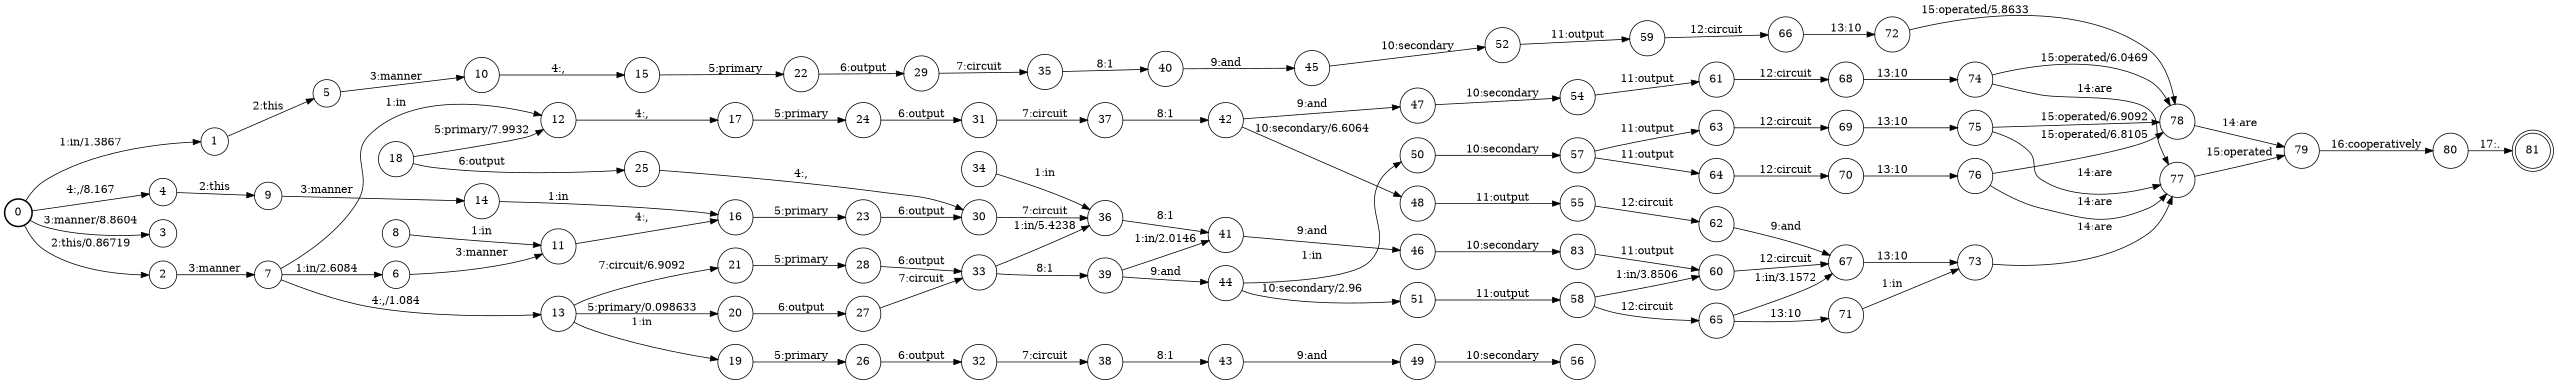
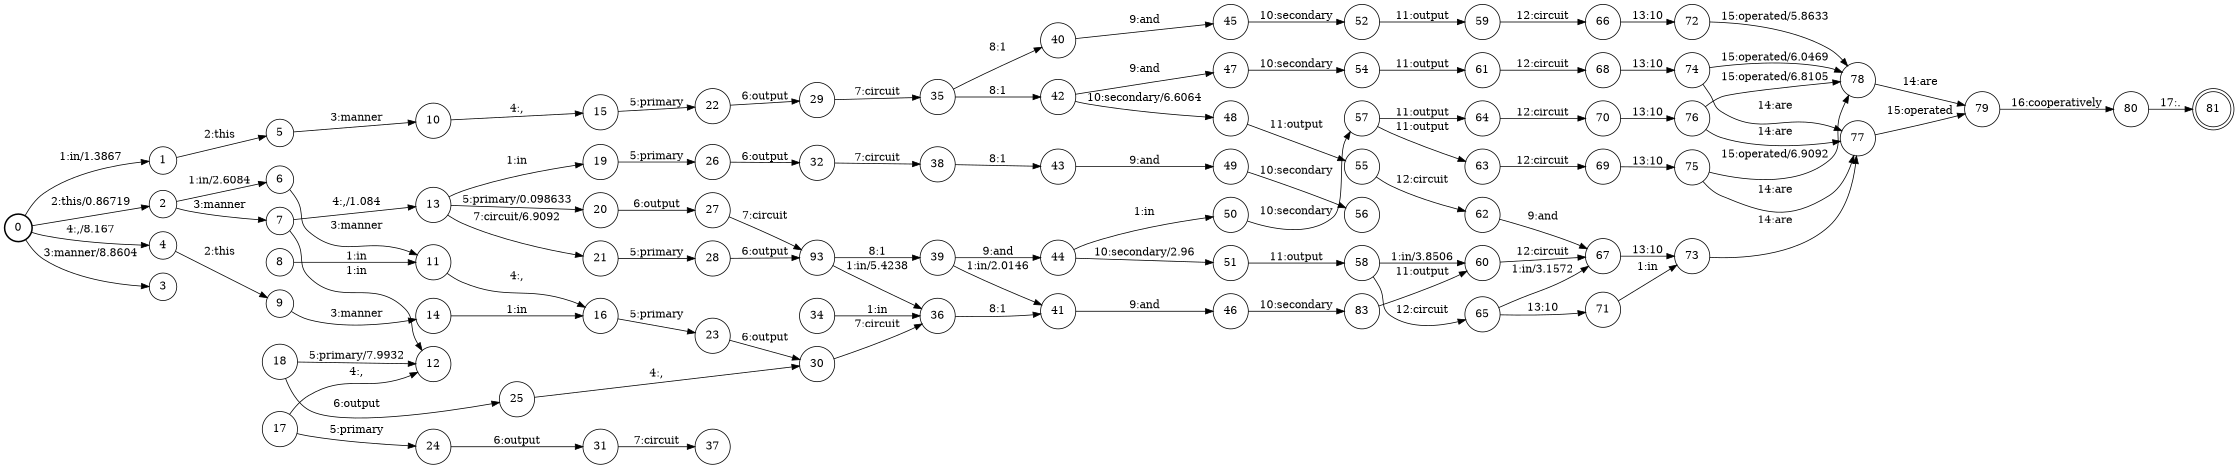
  digraph {
    nodesep=0.25
    rankdir=LR
    ranksep=0.4
    node [fontsize=14 shape=circle style=solid]
    edge [fontsize=14]
    n1 [label=0 style=bold]
    n2 [label=1]
    n3 [label=2]
    n4 [label=3]
    n5 [label=4]
    n6 [label=5]
    n7 [label=6]
    n8 [label=7]
    n9 [label=9]
    n10 [label=10]
    n11 [label=11]
    n12 [label=12]
    n13 [label=13]
    n14 [label=8]
    n15 [label=14]
    n16 [label=15]
    n17 [label=16]
    n18 [label=17]
    n19 [label=19]
    n20 [label=20]
    n21 [label=21]
    n22 [label=22]
    n23 [label=23]
    n24 [label=24]
    n25 [label=18]
    n26 [label=25]
    n27 [label=26]
    n28 [label=27]
    n29 [label=28]
    n30 [label=29]
    n31 [label=30]
    n32 [label=31]
    n33 [label=32]
-   n34 [label=33]
+   n34 [label=93]
    n35 [label=35]
    n36 [label=36]
    n37 [label=37]
    n38 [label=38]
    n39 [label=39]
    n40 [label=34]
    n41 [label=40]
    n42 [label=41]
    n43 [label=42]
    n44 [label=43]
    n45 [label=44]
    n46 [label=45]
    n47 [label=46]
    n48 [label=47]
    n49 [label=48]
    n50 [label=49]
    n51 [label=50]
    n52 [label=51]
    n53 [label=52]
    n54 [label=83]
    n55 [label=54]
    n56 [label=55]
    n57 [label=56]
    n58 [label=57]
    n59 [label=58]
    n60 [label=59]
    n61 [label=60]
    n62 [label=61]
    n63 [label=62]
    n64 [label=63]
    n65 [label=64]
    n66 [label=65]
    n67 [label=66]
    n68 [label=67]
    n69 [label=68]
    n70 [label=69]
    n71 [label=70]
    n72 [label=71]
    n73 [label=72]
    n74 [label=73]
    n75 [label=74]
    n76 [label=75]
    n77 [label=76]
    n78 [label=78]
    n79 [label=77]
    n80 [label=79]
    n81 [label=80]
    n82 [label=81 shape=doublecircle]
    n1 -> n2 [label="1:in/1.3867"]
    n1 -> n3 [label="2:this/0.86719"]
    n1 -> n4 [label="3:manner/8.8604"]
    n1 -> n5 [label="4:,/8.167"]
    n2 -> n6 [label="2:this"]
-   n8 -> n7 [label="1:in/2.6084"]
+   n3 -> n7 [label="1:in/2.6084"]
    n3 -> n8 [label="3:manner"]
    n5 -> n9 [label="2:this"]
    n6 -> n10 [label="3:manner"]
    n7 -> n11 [label="3:manner"]
    n8 -> n12 [label="1:in"]
    n8 -> n13 [label="4:,/1.084"]
    n9 -> n15 [label="3:manner"]
    n10 -> n16 [label="4:,"]
    n11 -> n17 [label="4:,"]
-   n12 -> n18 [label="4:,"]
+   n18 -> n12 [label="4:,"]
    n13 -> n19 [label="1:in"]
    n13 -> n20 [label="5:primary/0.098633"]
    n13 -> n21 [label="7:circuit/6.9092"]
    n14 -> n11 [label="1:in"]
    n15 -> n17 [label="1:in"]
    n16 -> n22 [label="5:primary"]
    n17 -> n23 [label="5:primary"]
    n18 -> n24 [label="5:primary"]
    n19 -> n27 [label="5:primary"]
    n20 -> n28 [label="6:output"]
    n21 -> n29 [label="5:primary"]
    n22 -> n30 [label="6:output"]
    n23 -> n31 [label="6:output"]
    n24 -> n32 [label="6:output"]
    n25 -> n12 [label="5:primary/7.9932"]
    n25 -> n26 [label="6:output"]
    n26 -> n31 [label="4:,"]
    n27 -> n33 [label="6:output"]
    n28 -> n34 [label="7:circuit"]
    n29 -> n34 [label="6:output"]
    n30 -> n35 [label="7:circuit"]
    n31 -> n36 [label="7:circuit"]
    n32 -> n37 [label="7:circuit"]
    n33 -> n38 [label="7:circuit"]
    n34 -> n36 [label="1:in/5.4238"]
    n34 -> n39 [label="8:1"]
    n35 -> n41 [label="8:1"]
    n36 -> n42 [label="8:1"]
-   n37 -> n43 [label="8:1"]
+   n35 -> n43 [label="8:1"]
    n38 -> n44 [label="8:1"]
    n39 -> n42 [label="1:in/2.0146"]
    n39 -> n45 [label="9:and"]
    n40 -> n36 [label="1:in"]
    n41 -> n46 [label="9:and"]
    n42 -> n47 [label="9:and"]
    n43 -> n48 [label="9:and"]
    n43 -> n49 [label="10:secondary/6.6064"]
    n44 -> n50 [label="9:and"]
    n45 -> n51 [label="1:in"]
    n45 -> n52 [label="10:secondary/2.96"]
    n46 -> n53 [label="10:secondary"]
    n47 -> n54 [label="10:secondary"]
    n48 -> n55 [label="10:secondary"]
    n49 -> n56 [label="11:output"]
    n50 -> n57 [label="10:secondary"]
    n51 -> n58 [label="10:secondary"]
    n52 -> n59 [label="11:output"]
    n53 -> n60 [label="11:output"]
    n54 -> n61 [label="11:output"]
    n55 -> n62 [label="11:output"]
    n56 -> n63 [label="12:circuit"]
    n58 -> n64 [label="11:output"]
    n58 -> n65 [label="11:output"]
    n59 -> n61 [label="1:in/3.8506"]
    n59 -> n66 [label="12:circuit"]
    n60 -> n67 [label="12:circuit"]
    n61 -> n68 [label="12:circuit"]
    n62 -> n69 [label="12:circuit"]
    n63 -> n68 [label="9:and"]
    n64 -> n70 [label="12:circuit"]
    n65 -> n71 [label="12:circuit"]
    n66 -> n68 [label="1:in/3.1572"]
    n66 -> n72 [label="13:10"]
    n67 -> n73 [label="13:10"]
    n68 -> n74 [label="13:10"]
    n69 -> n75 [label="13:10"]
    n70 -> n76 [label="13:10"]
    n71 -> n77 [label="13:10"]
    n72 -> n74 [label="1:in"]
    n73 -> n78 [label="15:operated/5.8633"]
    n74 -> n79 [label="14:are"]
    n75 -> n78 [label="15:operated/6.0469"]
    n75 -> n79 [label="14:are"]
    n76 -> n78 [label="15:operated/6.9092"]
    n76 -> n79 [label="14:are"]
    n77 -> n78 [label="15:operated/6.8105"]
    n77 -> n79 [label="14:are"]
    n78 -> n80 [label="14:are"]
    n79 -> n80 [label="15:operated"]
    n80 -> n81 [label="16:cooperatively"]
    n81 -> n82 [label="17:."]
  }
